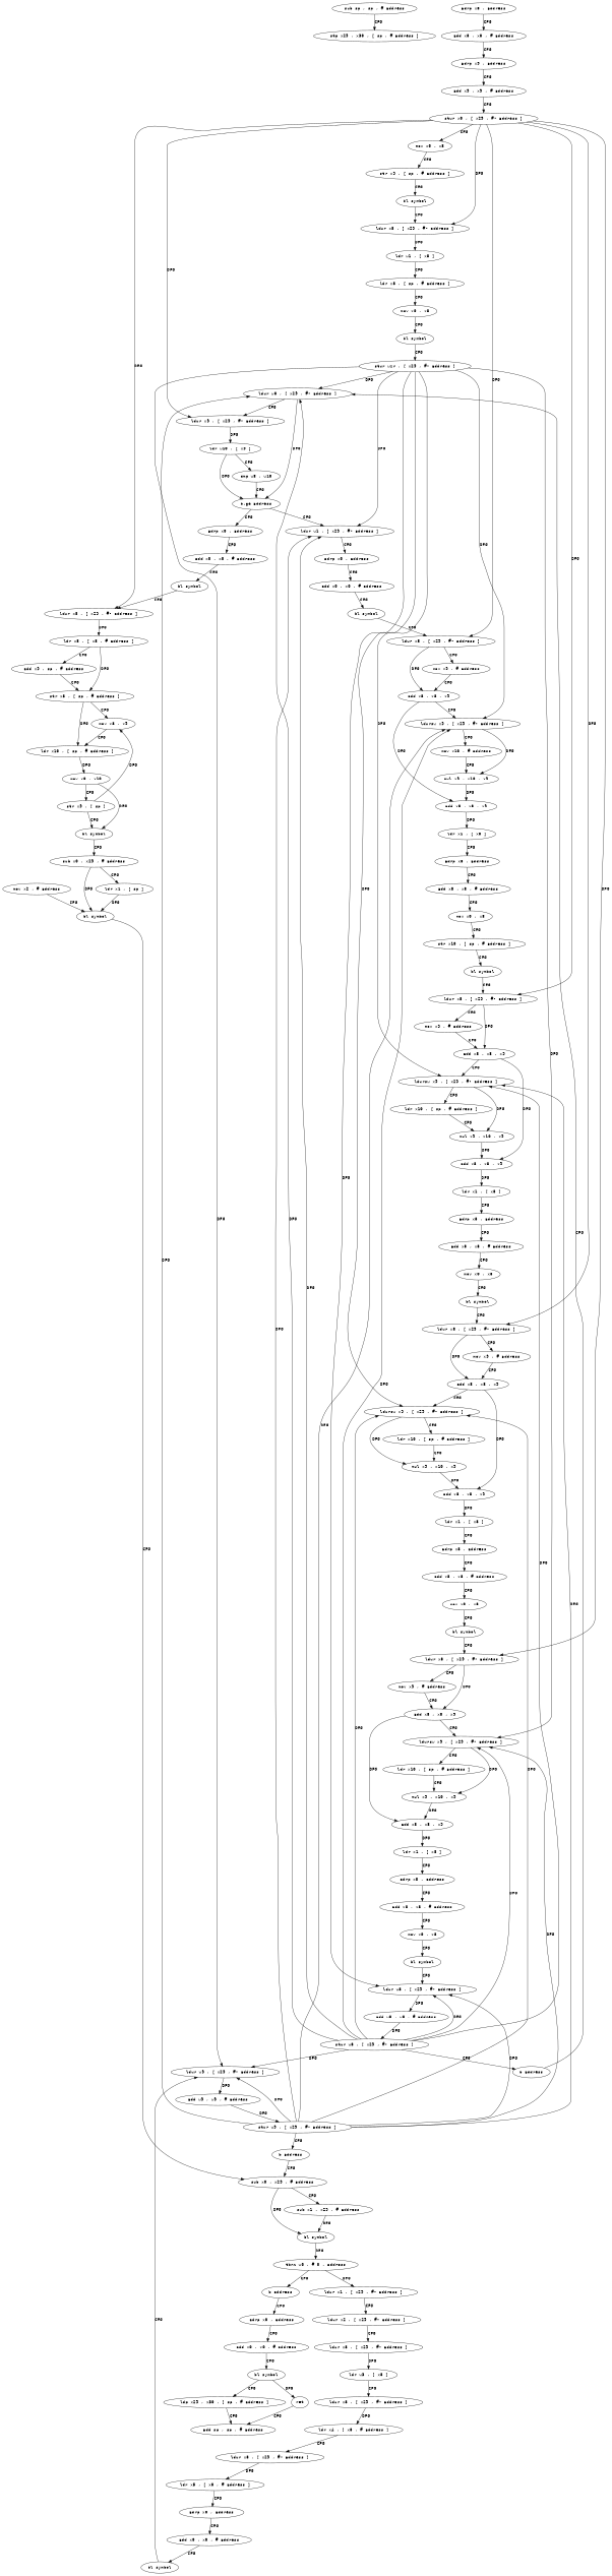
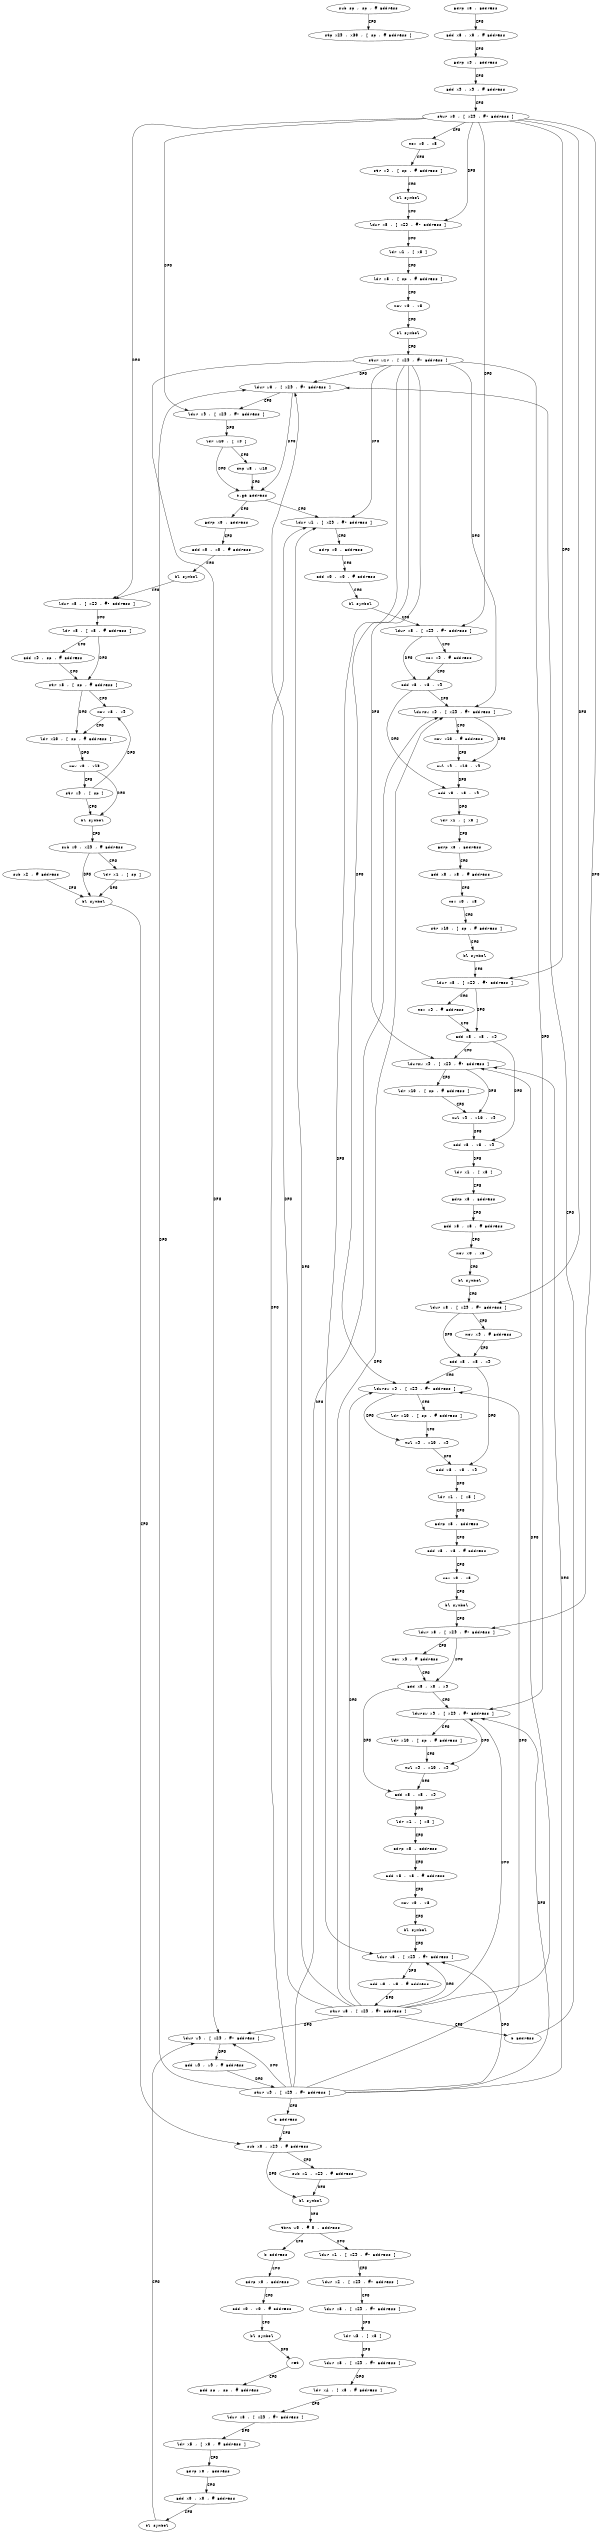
  digraph {
    fontname="DejaVu Sans Mono"
    node [fontname="DejaVu Sans Mono"]
    edge [fontname="DejaVu Sans Mono"]
    n1 [label="sub sp , sp , # address"]
    n2 [label="stp x29 , x30 , [ sp , # address ]"]
    n3 [label="adrp x8 , address"]
    n4 [label="add x8 , x8 , # address"]
    n5 [label="adrp x9 , address"]
    n6 [label="add x9 , x9 , # address"]
    n7 [label="stur x0 , [ x29 , #- address ]"]
    n8 [label="mov x0 , x8"]
    n9 [label="ldur x8 , [ x29 , #- address ]"]
    n10 [label="ldur x8 , [ x29 , #- address ]"]
    n11 [label="ldur x8 , [ x29 , #- address ]"]
    n12 [label="ldur x8 , [ x29 , #- address ]"]
    n13 [label="ldur x8 , [ x29 , #- address ]"]
    n14 [label="ldur x8 , [ x29 , #- address ]"]
    n15 [label="ldur x9 , [ x29 , #- address ]"]
    n16 [label="str x9 , [ sp , # address ]"]
    n17 [label="ldr w1 , [ x8 ]"]
    n18 [label="ldr x8 , [ x8 , # address ]"]
    n19 [label="mov x9 , # address"]
    n20 [label="add x8 , x8 , x9"]
    n21 [label="mov x9 , # address"]
    n22 [label="add x8 , x8 , x9"]
    n23 [label="mov x9 , # address"]
    n24 [label="add x8 , x8 , x9"]
    n25 [label="mov x9 , # address"]
    n26 [label="add x8 , x8 , x9"]
    n27 [label="ldr w10 , [ x9 ]"]
    n28 [label="bl symbol"]
    n29 [label="ldr x8 , [ sp , # address ]"]
    n30 [label="mov x0 , x8"]
    n31 [label="bl symbol"]
    n32 [label="stur wzr , [ x29 , #- address ]"]
    n33 [label="ldur w8 , [ x29 , #- address ]"]
    n34 [label="ldur w1 , [ x29 , #- address ]"]
    n35 [label="ldursw x9 , [ x29 , #- address ]"]
    n36 [label="ldursw x9 , [ x29 , #- address ]"]
    n37 [label="ldursw x9 , [ x29 , #- address ]"]
    n38 [label="ldursw x9 , [ x29 , #- address ]"]
    n39 [label="ldur w8 , [ x29 , #- address ]"]
    n40 [label="ldur w9 , [ x29 , #- address ]"]
    n41 [label="b.ge address"]
    n42 [label="adrp x0 , address"]
    n43 [label="mov x10 , # address"]
    n44 [label="mul x9 , x10 , x9"]
    n45 [label="ldr x10 , [ sp , # address ]"]
    n46 [label="mul x9 , x10 , x9"]
    n47 [label="ldr x10 , [ sp , # address ]"]
    n48 [label="mul x9 , x10 , x9"]
    n49 [label="ldr x10 , [ sp , # address ]"]
    n50 [label="mul x9 , x10 , x9"]
    n51 [label="add w8 , w8 , # address"]
    n52 [label="add w9 , w9 , # address"]
    n53 [label="adrp x0 , address"]
    n54 [label="add x0 , x0 , # address"]
    n55 [label="bl symbol"]
    n56 [label="add x9 , sp , # address"]
    n57 [label="str x8 , [ sp , # address ]"]
    n58 [label="mov x8 , x9"]
    n59 [label="ldr x10 , [ sp , # address ]"]
-   n60 [label="mov x0 , x10"]
+   n60 [label="mov x0 , x13"]
    n61 [label="str x9 , [ sp ]"]
    n62 [label="bl symbol"]
    n63 [label="sub x0 , x29 , # address"]
    n64 [label="ldr x1 , [ sp ]"]
    n65 [label="bl symbol"]
    n66 [label="sub x0 , x29 , # address"]
-   n67 [label="mov x2 , # address"]
+   n67 [label="sub x2 , # address"]
    n68 [label="sub x1 , x29 , # address"]
    n69 [label="bl symbol"]
    n70 [label="tbnz w0 , # 0 , address"]
    n71 [label="add x0 , x0 , # address"]
    n72 [label="bl symbol"]
    n73 [label="add x8 , x8 , x9"]
    n74 [label="ldr x1 , [ x8 ]"]
    n75 [label="adrp x8 , address"]
    n76 [label="add x8 , x8 , # address"]
    n77 [label="mov x0 , x8"]
    n78 [label="str x10 , [ sp , # address ]"]
    n79 [label="bl symbol"]
    n80 [label="add x8 , x8 , x9"]
    n81 [label="ldr x1 , [ x8 ]"]
    n82 [label="adrp x8 , address"]
    n83 [label="add x8 , x8 , # address"]
    n84 [label="mov x0 , x8"]
    n85 [label="bl symbol"]
    n86 [label="add x8 , x8 , x9"]
    n87 [label="ldr x1 , [ x8 ]"]
    n88 [label="adrp x8 , address"]
    n89 [label="add x8 , x8 , # address"]
    n90 [label="mov x0 , x8"]
    n91 [label="bl symbol"]
    n92 [label="add x8 , x8 , x9"]
    n93 [label="ldr x1 , [ x8 ]"]
    n94 [label="adrp x8 , address"]
    n95 [label="add x8 , x8 , # address"]
    n96 [label="mov x0 , x8"]
    n97 [label="bl symbol"]
    n98 [label="stur w8 , [ x29 , #- address ]"]
    n99 [label="b address"]
    n100 [label="ldur x1 , [ x29 , #- address ]"]
    n101 [label="ldur x2 , [ x29 , #- address ]"]
    n102 [label="ldur x8 , [ x29 , #- address ]"]
    n103 [label="ldr w3 , [ x8 ]"]
    n104 [label="ldur x8 , [ x29 , #- address ]"]
    n105 [label="ldr x4 , [ x8 , # address ]"]
    n106 [label="ldur x8 , [ x29 , #- address ]"]
    n107 [label="ldr x5 , [ x8 , # address ]"]
    n108 [label="adrp x0 , address"]
    n109 [label="add x0 , x0 , # address"]
    n110 [label="bl symbol"]
    n111 [label="stur w9 , [ x29 , #- address ]"]
    n112 [label="b address"]
    n113 [label="b address"]
    n114 [label="adrp x0 , address"]
    n115 [label="add x0 , x0 , # address"]
    n116 [label="bl symbol"]
    n117 [label="cmp w8 , w10"]
-   n118 [label="ldp x29 , x30 , [ sp , # address ]"]
    n119 [label=ret]
    n120 [label="add sp , sp , # address"]
    n1 -> n2 [label=CFG]
    n3 -> n4 [label=CFG]
    n4 -> n5 [label=CFG]
    n5 -> n6 [label=CFG]
    n6 -> n7 [label=CFG]
    n7 -> n8 [label=CFG]
    n7 -> n9 [label=DFG]
    n7 -> n10 [label=DFG]
    n7 -> n11 [label=DFG]
    n7 -> n12 [label=DFG]
    n7 -> n13 [label=DFG]
    n7 -> n14 [label=DFG]
    n7 -> n15 [label=DFG]
    n8 -> n16 [label=CFG]
    n9 -> n17 [label=DFG]
    n10 -> n18 [label=DFG]
    n11 -> n19 [label=CFG]
    n11 -> n20 [label=DFG]
    n12 -> n21 [label=CFG]
    n12 -> n22 [label=DFG]
    n13 -> n23 [label=CFG]
    n13 -> n24 [label=DFG]
    n14 -> n25 [label=CFG]
    n14 -> n26 [label=DFG]
    n15 -> n27 [label=DFG]
    n16 -> n28 [label=CFG]
    n17 -> n29 [label=CFG]
    n18 -> n56 [label=CFG]
    n18 -> n57 [label=DFG]
    n19 -> n20 [label=CFG]
    n20 -> n35 [label=CFG]
    n20 -> n73 [label=DFG]
    n21 -> n22 [label=CFG]
    n22 -> n36 [label=CFG]
    n22 -> n80 [label=DFG]
    n23 -> n24 [label=CFG]
    n24 -> n37 [label=CFG]
    n24 -> n86 [label=DFG]
    n25 -> n26 [label=CFG]
    n26 -> n38 [label=CFG]
    n26 -> n92 [label=DFG]
    n27 -> n41 [label=DFG]
    n27 -> n117 [label=CFG]
    n28 -> n9 [label=CFG]
    n29 -> n30 [label=CFG]
    n30 -> n31 [label=CFG]
    n31 -> n32 [label=CFG]
    n32 -> n33 [label=DFG]
    n32 -> n34 [label=DFG]
    n32 -> n35 [label=DFG]
    n32 -> n36 [label=DFG]
    n32 -> n37 [label=DFG]
    n32 -> n38 [label=DFG]
    n32 -> n39 [label=DFG]
    n32 -> n40 [label=DFG]
    n33 -> n15 [label=CFG]
    n33 -> n41 [label=DFG]
    n34 -> n42 [label=CFG]
    n35 -> n43 [label=CFG]
    n35 -> n44 [label=DFG]
    n36 -> n45 [label=CFG]
    n36 -> n46 [label=DFG]
    n37 -> n47 [label=CFG]
    n37 -> n48 [label=DFG]
    n38 -> n49 [label=CFG]
    n38 -> n50 [label=DFG]
    n39 -> n51 [label=DFG]
    n40 -> n52 [label=DFG]
    n41 -> n34 [label=CFG]
    n41 -> n53 [label=CFG]
    n42 -> n71 [label=CFG]
    n43 -> n44 [label=CFG]
    n44 -> n73 [label=DFG]
    n45 -> n46 [label=CFG]
    n46 -> n80 [label=DFG]
    n47 -> n48 [label=CFG]
    n48 -> n86 [label=DFG]
    n49 -> n50 [label=CFG]
    n50 -> n92 [label=DFG]
    n51 -> n98 [label=DFG]
    n52 -> n111 [label=DFG]
    n53 -> n54 [label=CFG]
    n54 -> n55 [label=CFG]
    n55 -> n10 [label=CFG]
    n56 -> n57 [label=CFG]
    n57 -> n58 [label=CFG]
    n57 -> n59 [label=DFG]
    n58 -> n59 [label=CFG]
    n59 -> n60 [label=DFG]
    n60 -> n61 [label=CFG]
    n60 -> n62 [label=DFG]
    n61 -> n58 [label=DFG]
    n61 -> n62 [label=CFG]
    n62 -> n63 [label=CFG]
    n63 -> n64 [label=CFG]
    n63 -> n65 [label=DFG]
    n64 -> n65 [label=DFG]
    n65 -> n66 [label=CFG]
    n66 -> n68 [label=CFG]
    n66 -> n69 [label=DFG]
    n67 -> n65 [label=CFG]
    n68 -> n69 [label=DFG]
    n69 -> n70 [label=DFG]
    n70 -> n100 [label=DFG]
    n70 -> n113 [label=CFG]
    n71 -> n72 [label=CFG]
    n72 -> n11 [label=CFG]
    n73 -> n74 [label=DFG]
    n74 -> n75 [label=CFG]
    n75 -> n76 [label=CFG]
    n76 -> n77 [label=CFG]
    n77 -> n78 [label=CFG]
    n78 -> n79 [label=CFG]
    n79 -> n12 [label=CFG]
    n80 -> n81 [label=DFG]
    n81 -> n82 [label=CFG]
    n82 -> n83 [label=CFG]
    n83 -> n84 [label=CFG]
    n84 -> n85 [label=CFG]
    n85 -> n13 [label=CFG]
    n86 -> n87 [label=DFG]
    n87 -> n88 [label=CFG]
    n88 -> n89 [label=CFG]
    n89 -> n90 [label=CFG]
    n90 -> n91 [label=CFG]
    n91 -> n14 [label=CFG]
    n92 -> n93 [label=DFG]
    n93 -> n94 [label=CFG]
    n94 -> n95 [label=CFG]
    n95 -> n96 [label=CFG]
    n96 -> n97 [label=CFG]
    n97 -> n39 [label=CFG]
    n98 -> n33 [label=DFG]
    n98 -> n34 [label=DFG]
    n98 -> n35 [label=DFG]
    n98 -> n36 [label=DFG]
    n98 -> n37 [label=DFG]
    n98 -> n38 [label=DFG]
    n98 -> n39 [label=DFG]
    n98 -> n40 [label=DFG]
    n98 -> n99 [label=CFG]
    n99 -> n33 [label=CFG]
    n100 -> n101 [label=CFG]
    n101 -> n102 [label=CFG]
    n102 -> n103 [label=DFG]
    n103 -> n104 [label=CFG]
    n104 -> n105 [label=DFG]
    n105 -> n106 [label=CFG]
    n106 -> n107 [label=DFG]
    n107 -> n108 [label=CFG]
    n108 -> n109 [label=CFG]
    n109 -> n110 [label=CFG]
    n110 -> n40 [label=CFG]
    n111 -> n33 [label=DFG]
    n111 -> n34 [label=DFG]
    n111 -> n35 [label=DFG]
    n111 -> n36 [label=DFG]
    n111 -> n37 [label=DFG]
    n111 -> n38 [label=DFG]
    n111 -> n39 [label=DFG]
    n111 -> n40 [label=DFG]
    n111 -> n112 [label=CFG]
    n112 -> n66 [label=CFG]
    n113 -> n114 [label=CFG]
    n114 -> n115 [label=CFG]
    n115 -> n116 [label=CFG]
-   n116 -> n118 [label=CFG]
    n116 -> n119 [label=DFG]
    n117 -> n41 [label=CFG]
-   n118 -> n120 [label=CFG]
    n119 -> n120 [label=CFG]
  }
